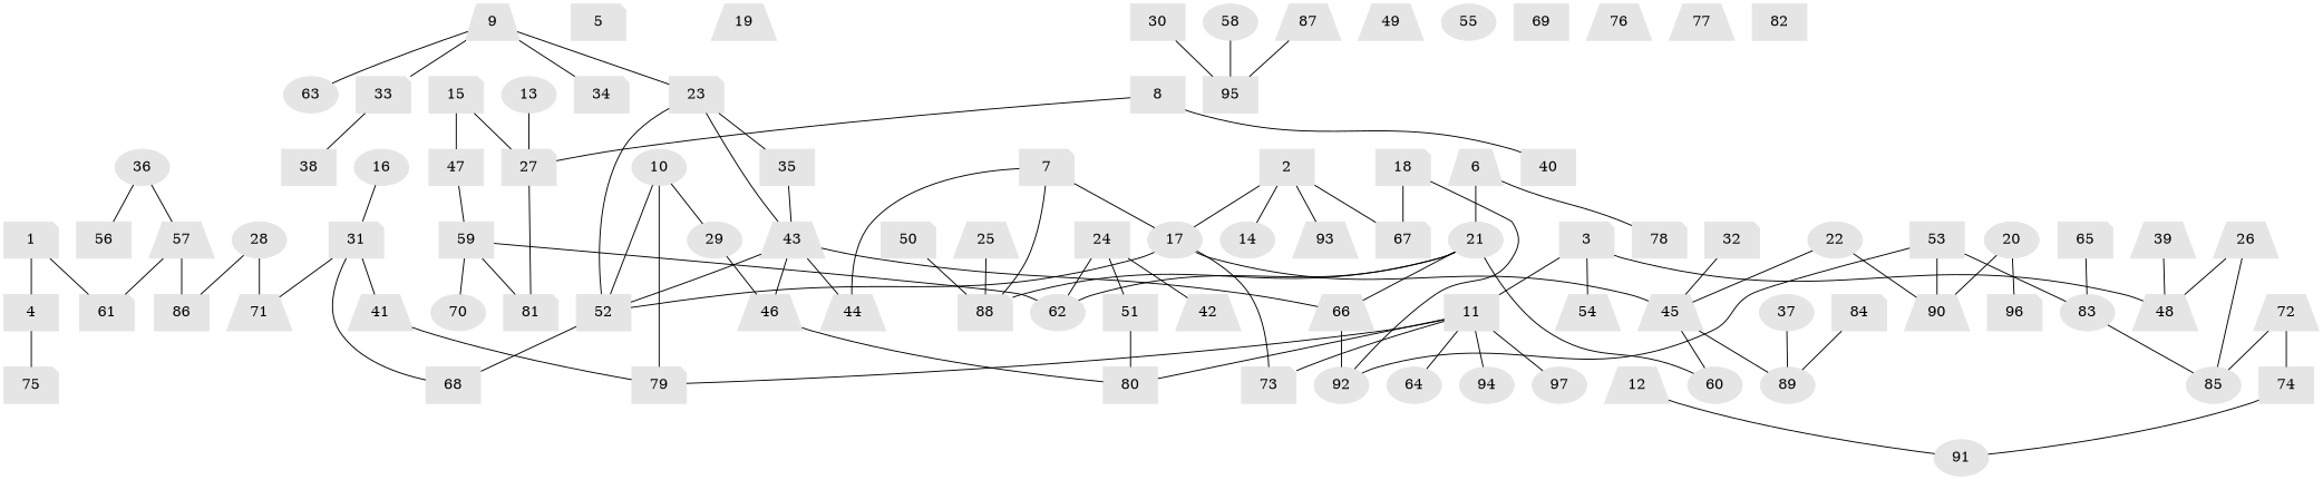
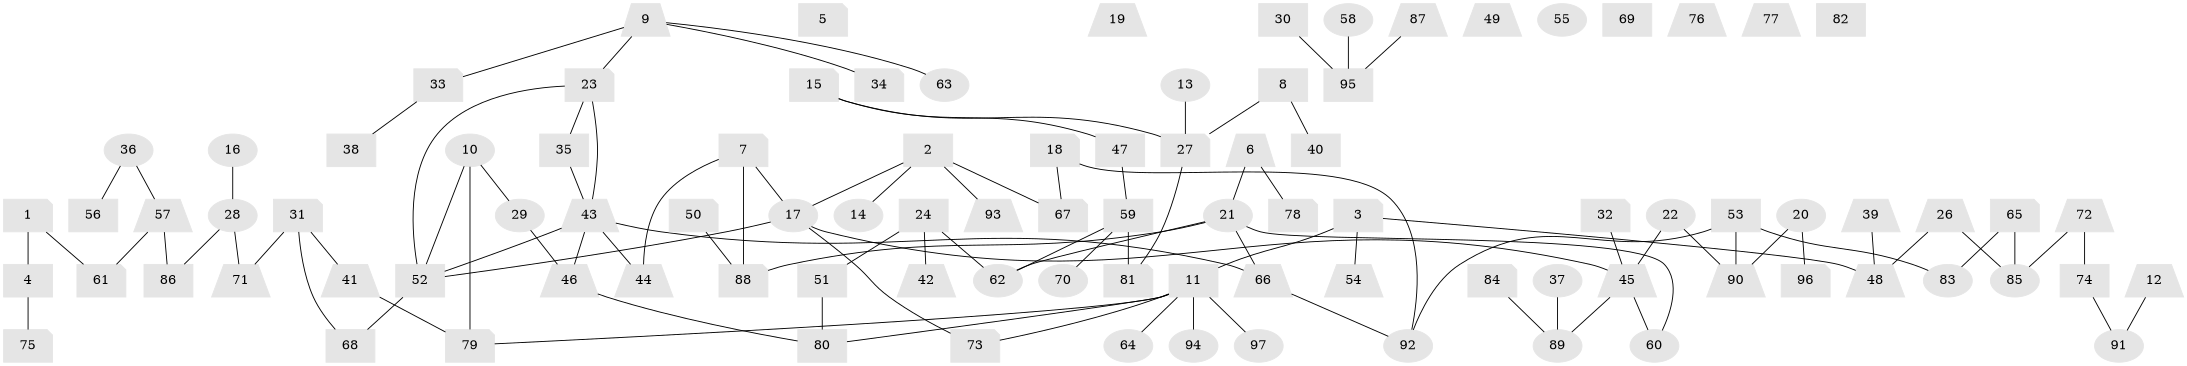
  graph {
    node [color=gray90 shape=ellipse style=filled]
    1 [shape=note]
    4 [shape=box]
    61 [shape=note]
    75 [shape=note]
    2 [shape=box]
    14
    17
    67 [shape=note]
    93 [shape=trapezium]
    52 [shape=box]
    73 [shape=note]
    45 [shape=trapezium]
    3 [shape=note]
    11 [shape=box]
    48 [shape=trapezium]
    54 [shape=trapezium]
    79 [shape=note]
    64
    80 [shape=box]
    94
    97
    5 [shape=note]
    6 [shape=trapezium]
    21
    78 [shape=note]
    88 [shape=note]
    60
    62
    66 [shape=trapezium]
    7 [shape=note]
    44 [shape=trapezium]
    8 [shape=box]
    27 [shape=note]
    40 [shape=box]
    81 [shape=note]
    9 [shape=trapezium]
    23 [shape=note]
    34 [shape=note]
    63
    33 [shape=note]
    35 [shape=box]
    43 [shape=trapezium]
    38 [shape=box]
    10
    29
    46 [shape=trapezium]
    68 [shape=box]
    12 [shape=trapezium]
    91
    13
    15 [shape=note]
    47 [shape=box]
    59 [shape=box]
    16
    28
    71 [shape=trapezium]
    86 [shape=box]
    89
    18 [shape=note]
    92
    19 [shape=trapezium]
    90 [shape=trapezium]
    20
    96 [shape=note]
    22
    24 [shape=box]
    42 [shape=trapezium]
    51 [shape=box]
-   25 [shape=trapezium]
    26 [shape=trapezium]
    85
    30 [shape=box]
    95 [shape=box]
    31 [shape=note]
    41 [shape=trapezium]
    32 [shape=note]
    56 [shape=box]
    36
    57 [shape=trapezium]
    37
    39 [shape=trapezium]
    70
    49 [shape=trapezium]
    50 [shape=note]
    53 [shape=box]
    83
    55
    58
    65 [shape=note]
    69 [shape=box]
    72 [shape=trapezium]
    74 [shape=box]
    76 [shape=trapezium]
    77 [shape=trapezium]
    82 [shape=box]
    84 [shape=note]
    87 [shape=trapezium]
    1 -- 4
    1 -- 61
    4 -- 75
    2 -- 14
    2 -- 17
    2 -- 67
    2 -- 93
    17 -- 52
    17 -- 73
    17 -- 45
    52 -- 68
    45 -- 60
    45 -- 89
    3 -- 11
    3 -- 48
    3 -- 54
    11 -- 73
    11 -- 79
    11 -- 64
    11 -- 80
    11 -- 94
    11 -- 97
    6 -- 21
    6 -- 78
    21 -- 88
    21 -- 60
    21 -- 62
    21 -- 66
    66 -- 92
    7 -- 17
    7 -- 88
    7 -- 44
    8 -- 27
    8 -- 40
    27 -- 81
    9 -- 23
    9 -- 34
    9 -- 63
    9 -- 33
    23 -- 52
    23 -- 35
    23 -- 43
    33 -- 38
    35 -- 43
    43 -- 52
    43 -- 66
    43 -- 44
    43 -- 46
    10 -- 52
    10 -- 79
    10 -- 29
    29 -- 46
    46 -- 80
    12 -- 91
    13 -- 27
    15 -- 27
    15 -- 47
    47 -- 59
    59 -- 62
    59 -- 81
    59 -- 70
-   16 -- 31
+   16 -- 28
    28 -- 71
    28 -- 86
    18 -- 67
    18 -- 92
    20 -- 90
    20 -- 96
    22 -- 45
    22 -- 90
    24 -- 62
    24 -- 42
    24 -- 51
    51 -- 80
-   25 -- 88
    26 -- 48
    26 -- 85
    30 -- 95
    31 -- 68
    31 -- 71
    31 -- 41
    41 -- 79
    32 -- 45
    36 -- 56
    36 -- 57
    57 -- 61
    57 -- 86
    37 -- 89
    39 -- 48
    50 -- 88
    53 -- 92
    53 -- 90
    53 -- 83
-   83 -- 85
+   65 -- 85
    58 -- 95
    65 -- 83
    72 -- 85
    72 -- 74
    74 -- 91
    84 -- 89
    87 -- 95
  }
